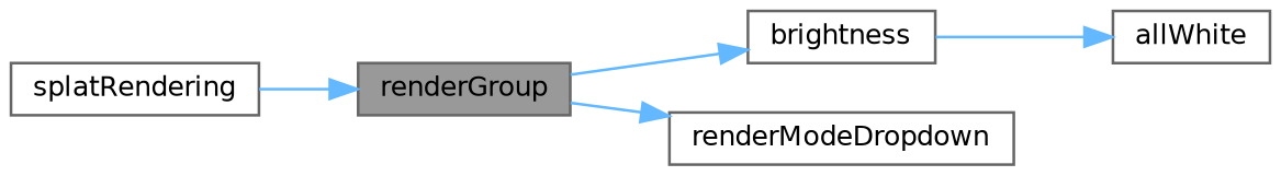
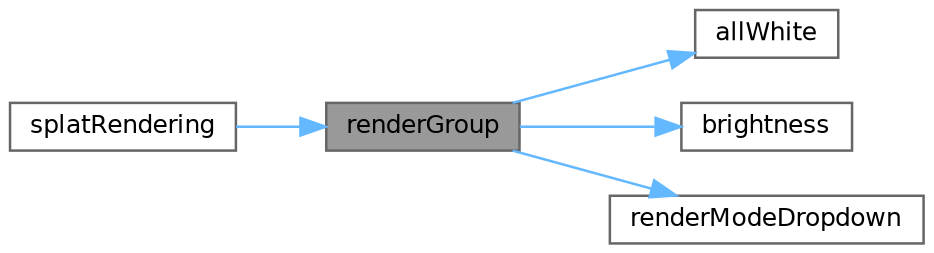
  digraph {
    rankdir=LR
    node [color=grey40 fillcolor=white fontname=Helvetica fontsize=10 shape=box style=filled]
    edge [color=steelblue1 fontname=Helvetica fontsize=10 labelfontname=Helvetica labelfontsize=10 style=solid]
    n1 [color=gray40 fillcolor=grey60 fontcolor=black height=0.2 label=renderGroup width=0.4]
    n2 [height=0.2 label=allWhite width=0.4]
    n3 [height=0.2 label=brightness width=0.4]
    n4 [height=0.2 label=renderModeDropdown width=0.4]
    n5 [height=0.2 label=splatRendering width=0.4]
-   n3 -> n2
+   n1 -> n2
    n1 -> n3
    n1 -> n4
    n5 -> n1
  }
